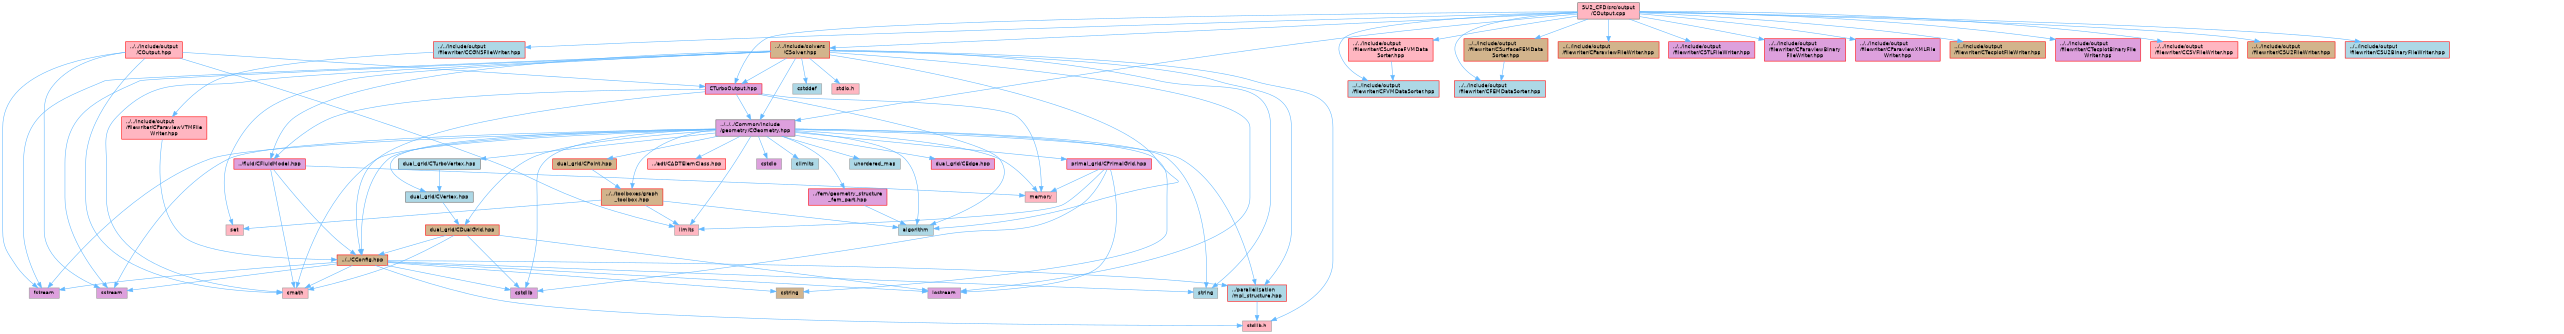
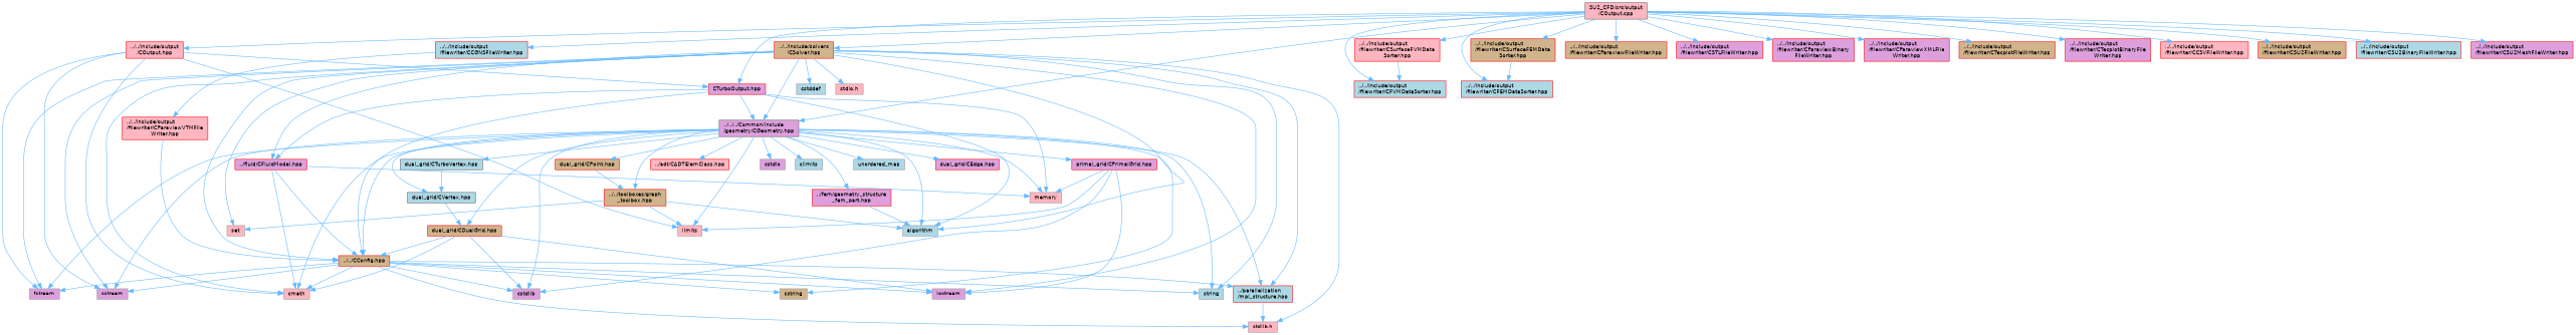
  digraph {
    node [color=red fillcolor=plum fontname=Helvetica fontsize=10 shape=box style=filled]
    edge [color=steelblue1 fontname=Helvetica fontsize=10 labelfontname=Helvetica labelfontsize=10 style=solid]
    n1 [color=gray40 fillcolor=lightpink fontcolor=black height=0.2 label="SU2_CFD/src/output\l/COutput.cpp" width=0.4]
    n2 [color=grey40 height=0.2 label="../../../Common/include\l/geometry/CGeometry.hpp" width=0.4]
    n3 [fillcolor=tan height=0.2 label="../../include/solvers\l/CSolver.hpp" width=0.4]
    n4 [fillcolor=lightpink height=0.2 label="../../include/output\l/COutput.hpp" width=0.4]
    n5 [height=0.2 label="CTurboOutput.hpp" width=0.4]
    n6 [fillcolor=lightblue height=0.2 label="../../include/output\l/filewriter/CFVMDataSorter.hpp" width=0.4]
    n7 [fillcolor=lightblue height=0.2 label="../../include/output\l/filewriter/CFEMDataSorter.hpp" width=0.4]
    n8 [fillcolor=lightblue height=0.2 label="../../include/output\l/filewriter/CCGNSFileWriter.hpp" width=0.4]
    n9 [fillcolor=lightpink height=0.2 label="../../include/output\l/filewriter/CSurfaceFVMData\lSorter.hpp" width=0.4]
    n10 [fillcolor=tan height=0.2 label="../../include/output\l/filewriter/CSurfaceFEMData\lSorter.hpp" width=0.4]
    n11 [fillcolor=tan height=0.2 label="../../include/output\l/filewriter/CParaviewFileWriter.hpp" width=0.4]
    n12 [height=0.2 label="../../include/output\l/filewriter/CSTLFileWriter.hpp" width=0.4]
    n13 [height=0.2 label="../../include/output\l/filewriter/CParaviewBinary\lFileWriter.hpp" width=0.4]
    n14 [height=0.2 label="../../include/output\l/filewriter/CParaviewXMLFile\lWriter.hpp" width=0.4]
    n15 [fillcolor=tan height=0.2 label="../../include/output\l/filewriter/CTecplotFileWriter.hpp" width=0.4]
    n16 [height=0.2 label="../../include/output\l/filewriter/CTecplotBinaryFile\lWriter.hpp" width=0.4]
    n17 [fillcolor=lightpink height=0.2 label="../../include/output\l/filewriter/CCSVFileWriter.hpp" width=0.4]
    n18 [fillcolor=tan height=0.2 label="../../include/output\l/filewriter/CSU2FileWriter.hpp" width=0.4]
    n19 [fillcolor=lightblue height=0.2 label="../../include/output\l/filewriter/CSU2BinaryFileWriter.hpp" width=0.4]
+   n20 [height=0.2 label="../../include/output\l/filewriter/CSU2MeshFileWriter.hpp" width=0.4]
    n21 [color=grey60 fillcolor=lightpink height=0.2 label=limits width=0.4]
    n22 [fillcolor=lightblue height=0.2 label="../parallelization\l/mpi_structure.hpp" width=0.4]
    n23 [color=grey60 fillcolor=lightblue height=0.2 label=string width=0.4]
    n24 [color=grey60 height=0.2 label=fstream width=0.4]
    n25 [color=grey60 height=0.2 label=sstream width=0.4]
    n26 [color=grey60 fillcolor=lightpink height=0.2 label=cmath width=0.4]
    n27 [color=grey60 fillcolor=lightblue height=0.2 label=algorithm width=0.4]
    n28 [color=grey60 fillcolor=tan height=0.2 label=cstring width=0.4]
    n29 [color=grey60 height=0.2 label=cstdio width=0.4]
    n30 [color=grey60 height=0.2 label=cstdlib width=0.4]
    n31 [color=grey60 fillcolor=lightblue height=0.2 label=climits width=0.4]
    n32 [color=grey60 fillcolor=lightpink height=0.2 label=memory width=0.4]
    n33 [color=grey60 fillcolor=lightblue height=0.2 label=unordered_map width=0.4]
    n34 [height=0.2 label="primal_grid/CPrimalGrid.hpp" width=0.4]
    n35 [fillcolor=tan height=0.2 label="dual_grid/CDualGrid.hpp" width=0.4]
    n36 [fillcolor=tan height=0.2 label="../../CConfig.hpp" width=0.4]
    n37 [fillcolor=tan height=0.2 label="dual_grid/CPoint.hpp" width=0.4]
    n38 [fillcolor=tan height=0.2 label="../../toolboxes/graph\l_toolbox.hpp" width=0.4]
    n39 [height=0.2 label="dual_grid/CEdge.hpp" width=0.4]
    n40 [color=grey40 fillcolor=lightblue height=0.2 label="dual_grid/CVertex.hpp" width=0.4]
    n41 [color=grey40 fillcolor=lightblue height=0.2 label="dual_grid/CTurboVertex.hpp" width=0.4]
    n42 [height=0.2 label="../fem/geometry_structure\l_fem_part.hpp" width=0.4]
    n43 [fillcolor=lightpink height=0.2 label="../adt/CADTElemClass.hpp" width=0.4]
    n44 [color=grey60 fillcolor=lightpink height=0.2 label="stdlib.h" width=0.4]
    n45 [color=grey60 height=0.2 label=iostream width=0.4]
    n46 [color=grey60 fillcolor=lightpink height=0.2 label=set width=0.4]
    n47 [color=grey60 fillcolor=lightblue height=0.2 label=cstddef width=0.4]
    n48 [color=grey60 fillcolor=lightpink height=0.2 label="stdio.h" width=0.4]
    n49 [height=0.2 label="../fluid/CFluidModel.hpp" width=0.4]
    n50 [fillcolor=lightpink height=0.2 label="../../include/output\l/filewriter/CParaviewVTMFile\lWriter.hpp" width=0.4]
    n1 -> n2
    n1 -> n3
+   n1 -> n4
    n1 -> n5
    n1 -> n6
    n1 -> n7
    n1 -> n8
    n1 -> n9
    n1 -> n10
    n1 -> n11
    n1 -> n12
    n1 -> n13
    n1 -> n14
    n1 -> n15
    n1 -> n16
    n1 -> n17
    n1 -> n18
    n1 -> n19
+   n1 -> n20
    n2 -> n21
    n2 -> n22
    n2 -> n23
    n2 -> n24
    n2 -> n25
    n2 -> n26
    n2 -> n27
    n2 -> n28
    n2 -> n29
    n2 -> n30
    n2 -> n31
    n2 -> n32
    n2 -> n33
    n2 -> n34
    n2 -> n35
    n2 -> n36
    n2 -> n37
    n2 -> n38
    n2 -> n39
    n2 -> n40
    n2 -> n41
    n2 -> n42
    n2 -> n43
    n3 -> n2
    n3 -> n22
    n3 -> n23
    n3 -> n24
    n3 -> n25
    n3 -> n26
    n3 -> n27
-   n3 -> n5
+   n3 -> n36
    n3 -> n44
    n3 -> n45
    n3 -> n46
    n3 -> n47
    n3 -> n48
    n3 -> n49
    n4 -> n5
    n4 -> n21
    n4 -> n24
    n4 -> n25
    n4 -> n26
    n5 -> n2
    n5 -> n27
    n5 -> n32
    n5 -> n36
    n5 -> n49
    n8 -> n50
    n9 -> n6
    n10 -> n7
    n22 -> n44
    n34 -> n21
    n34 -> n30
    n34 -> n32
    n34 -> n45
    n35 -> n26
    n35 -> n30
    n35 -> n36
    n35 -> n45
    n36 -> n22
    n36 -> n23
    n36 -> n24
    n36 -> n25
    n36 -> n26
    n36 -> n28
    n36 -> n30
    n36 -> n44
    n36 -> n45
    n37 -> n38
    n38 -> n21
    n38 -> n27
    n38 -> n46
    n40 -> n35
    n41 -> n40
    n42 -> n27
    n49 -> n26
    n49 -> n32
    n49 -> n36
    n50 -> n36
  }
